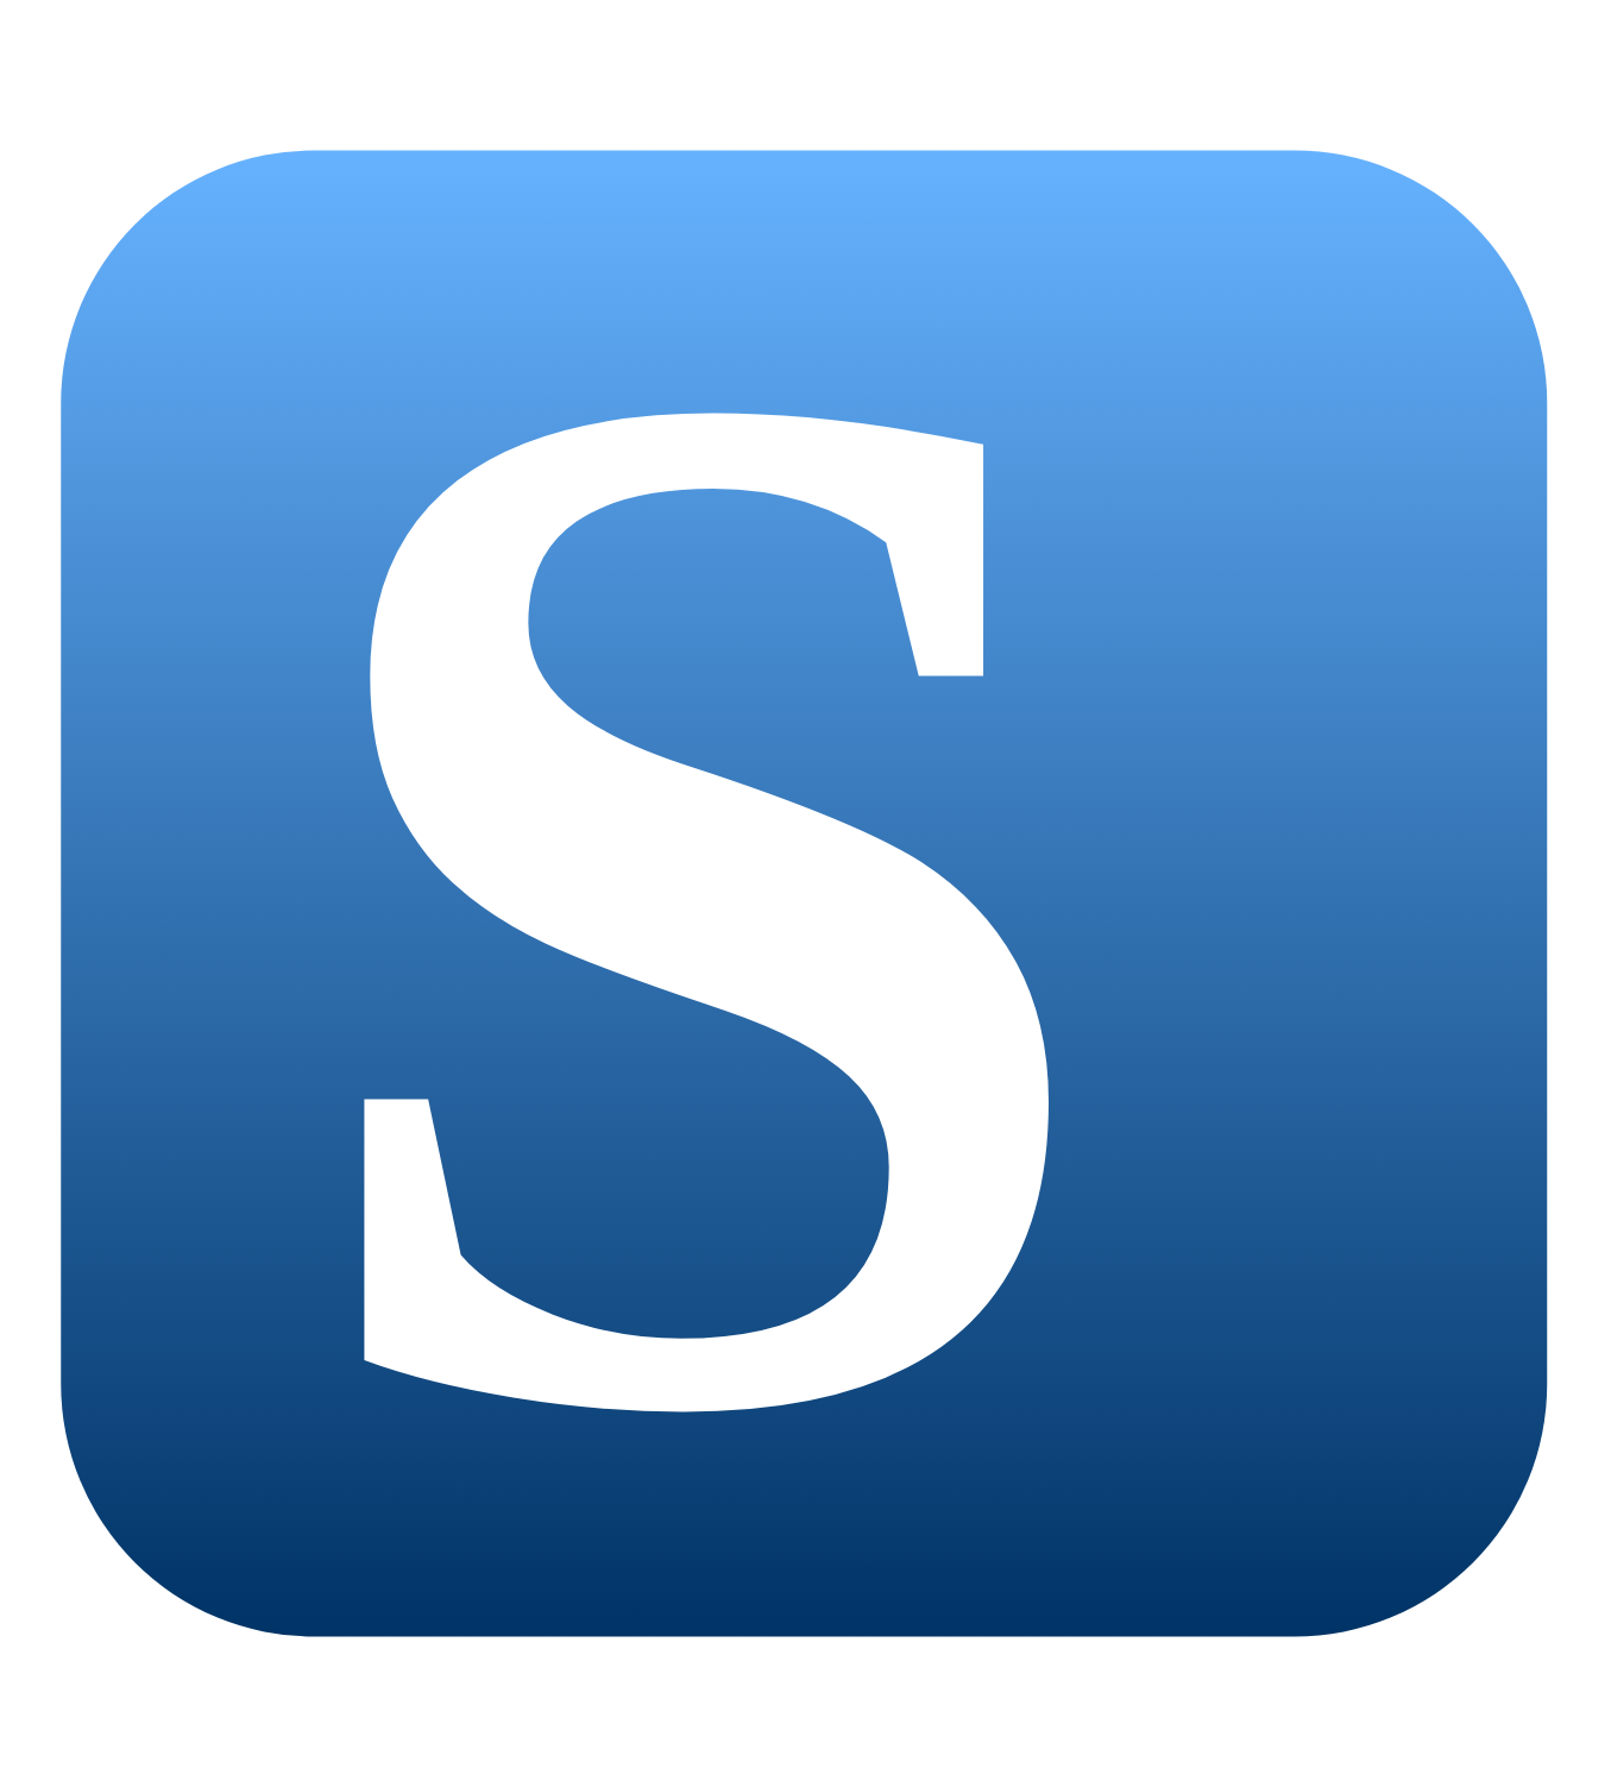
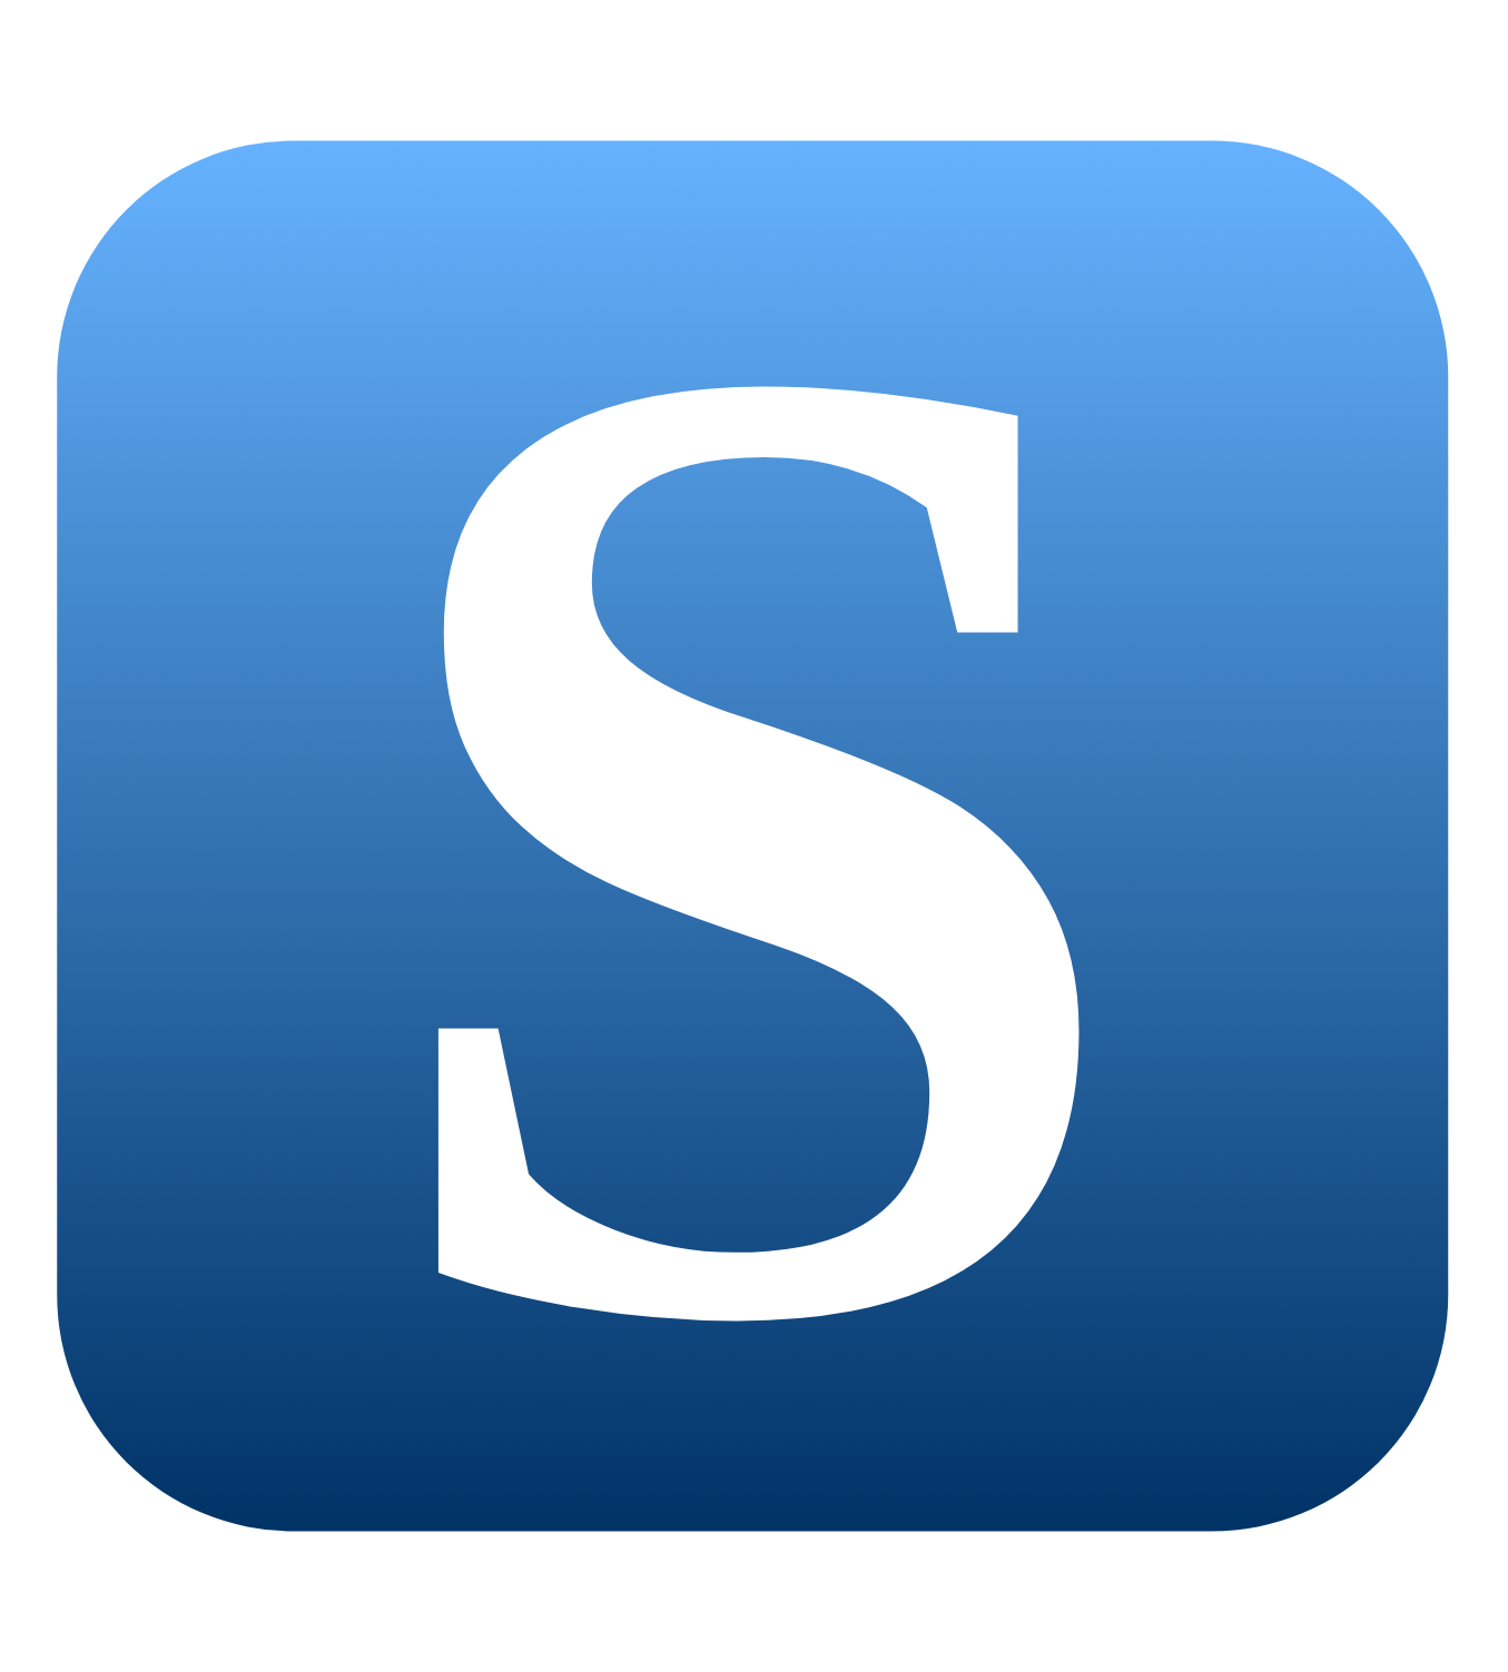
  <mxCell id="0" />
  <mxCell id="1" parent="0" />
  <mxCell id="2" value="" style="rounded=1;whiteSpace=wrap;html=1;fillColor=#66B2FF;strokeColor=none;gradientColor=#003366;arcSize=17;" vertex="1" parent="1"><mxGeometry x="20" y="20" width="500" height="500" as="geometry" /></mxCell>
- <mxCell id="3" value="S" style="text;html=1;strokeColor=none;fillColor=none;align=center;verticalAlign=middle;whiteSpace=wrap;rounded=0;fontSize=500;fontStyle=1;fontColor=#FFFFFF;fontFamily=Georgia;" vertex="1" parent="1"><mxGeometry x="35" y="70" width="400" height="400" as="geometry" /></mxCell>
+ <mxCell id="3" value="S" style="text;html=1;strokeColor=none;fillColor=none;align=center;verticalAlign=middle;whiteSpace=wrap;rounded=0;fontSize=500;fontStyle=1;fontColor=#FFFFFF;fontFamily=Georgia;" vertex="1" parent="1"><mxGeometry x="70" y="70" width="400" height="400" as="geometry" /></mxCell>
